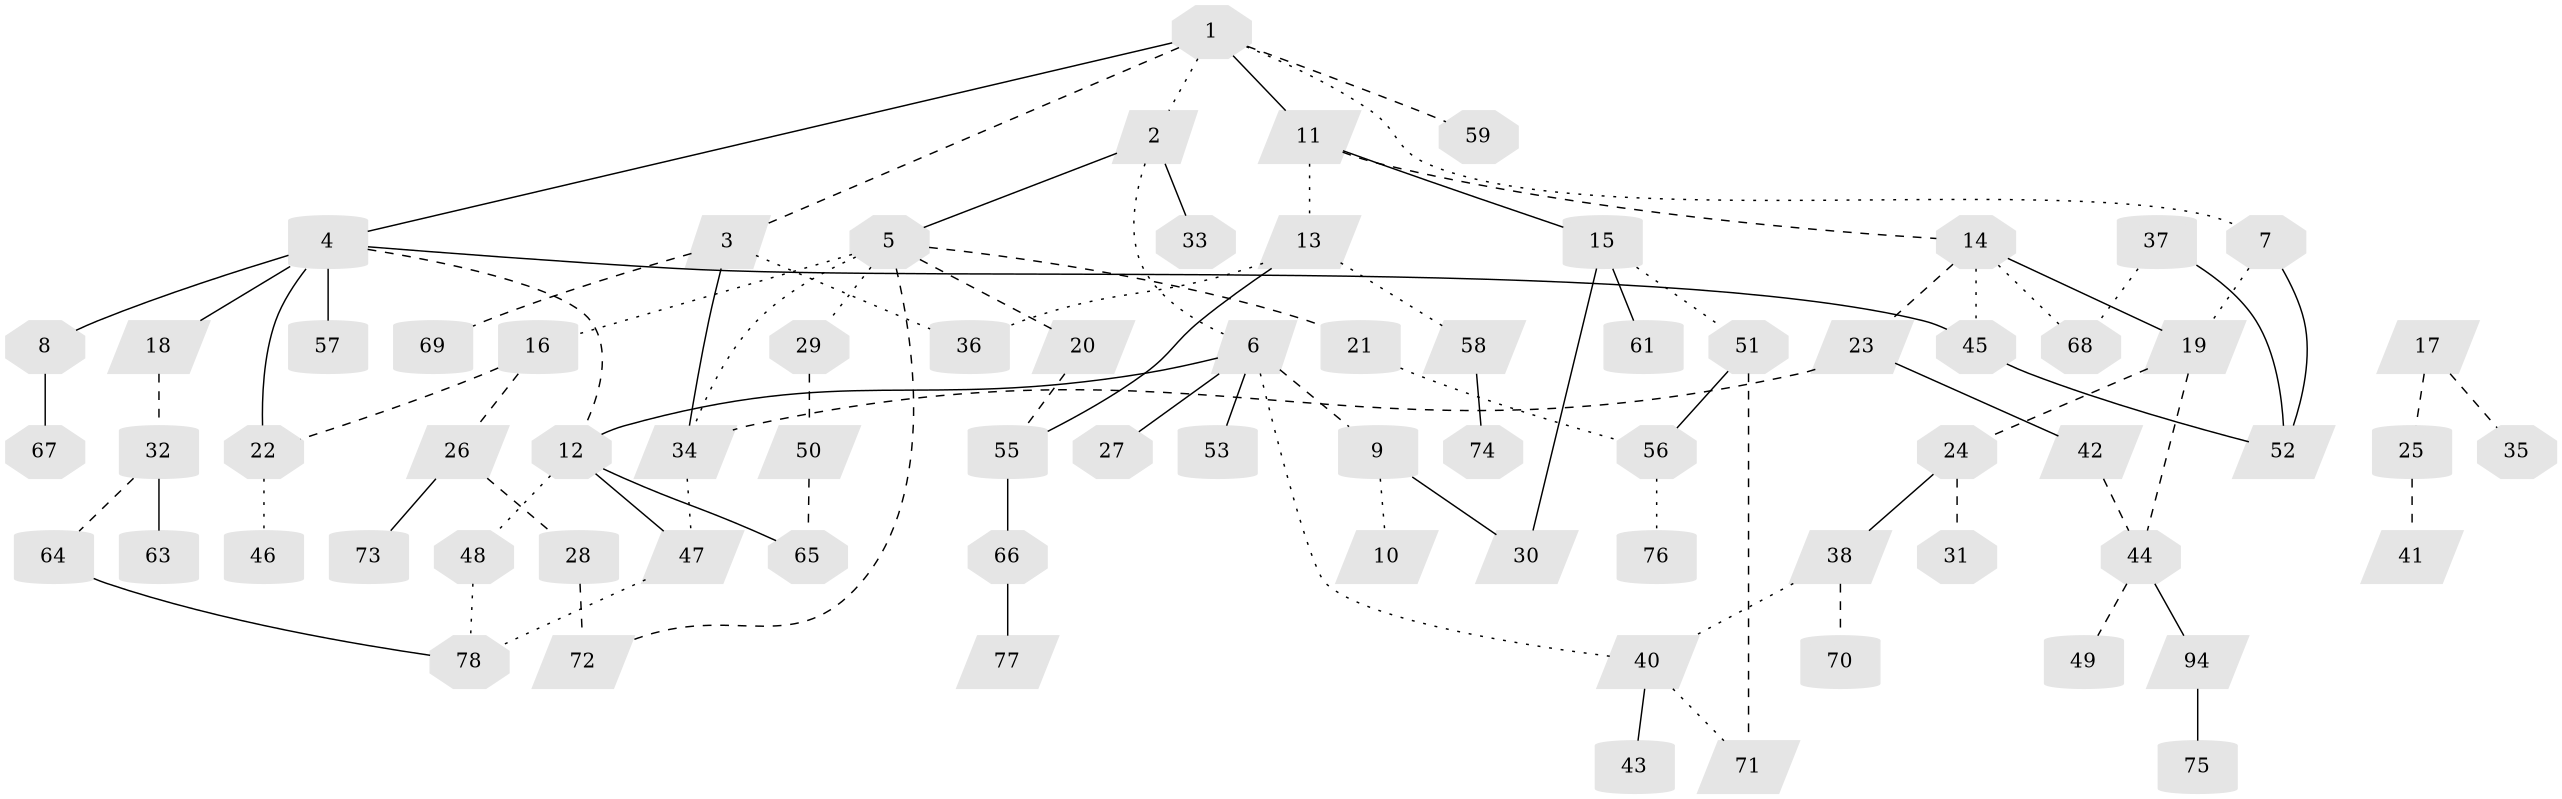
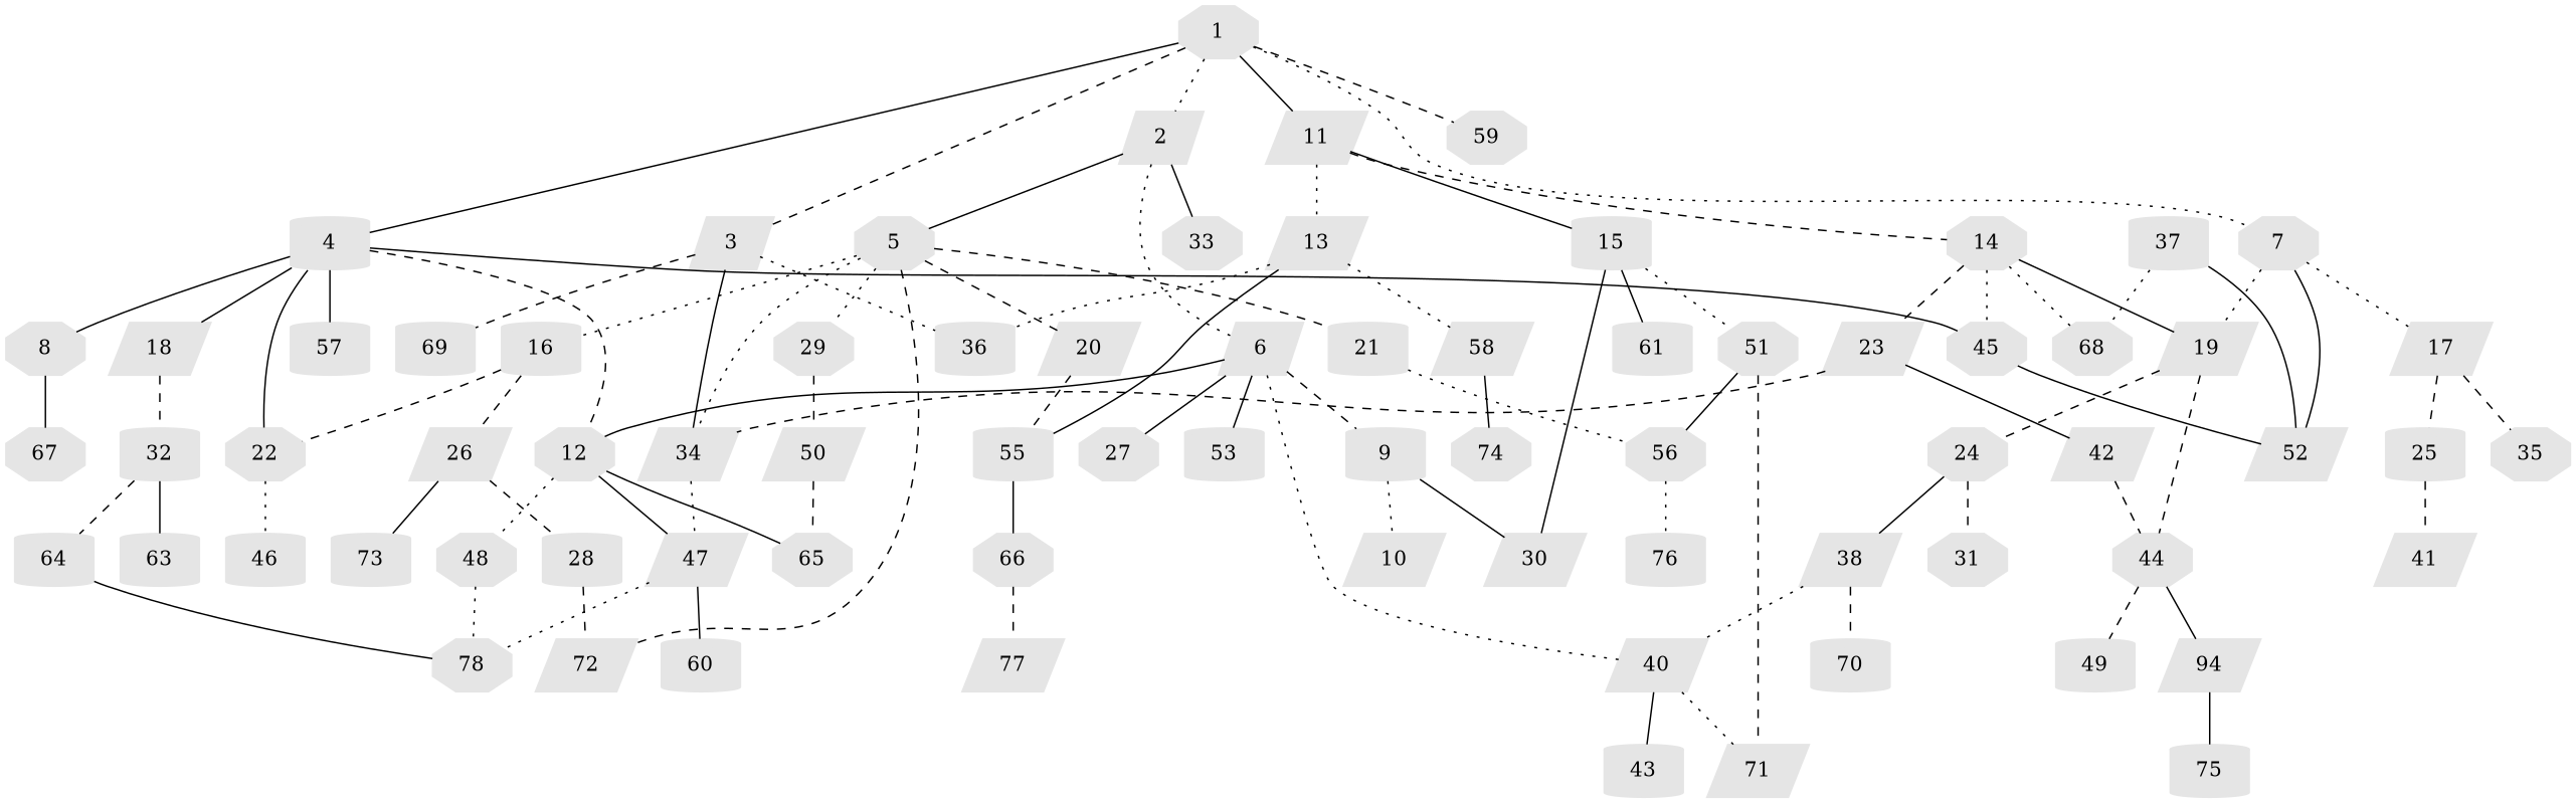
  graph {
    node [color=gray90 shape=parallelogram style=filled]
    edge [style=solid]
    2
    1 [shape=octagon]
    3
    4 [shape=cylinder]
    7 [shape=octagon]
    11
    59 [shape=octagon]
    5 [shape=octagon]
    6
    33 [shape=octagon]
    34
    36 [shape=cylinder]
    69 [shape=cylinder]
    8 [shape=octagon]
    12 [shape=octagon]
    18
    22 [shape=octagon]
    45 [shape=octagon]
    57 [shape=cylinder]
    17
    19
    52
    13
    14 [shape=octagon]
    15 [shape=cylinder]
    16 [shape=cylinder]
    20
    21 [shape=cylinder]
    29 [shape=octagon]
    72
    9 [shape=cylinder]
    27 [shape=octagon]
    40
    53 [shape=cylinder]
    47
    67 [shape=octagon]
    48 [shape=octagon]
    65 [shape=octagon]
    32 [shape=cylinder]
    46 [shape=cylinder]
    26
    55 [shape=cylinder]
    56 [shape=octagon]
    50
    10
    30
    43 [shape=cylinder]
    71
    25 [shape=cylinder]
    35 [shape=octagon]
    24 [shape=octagon]
    44 [shape=octagon]
    58
    23
    68 [shape=octagon]
    51 [shape=octagon]
    61 [shape=cylinder]
+   60 [shape=cylinder]
    78 [shape=octagon]
    66 [shape=octagon]
    74 [shape=octagon]
    42
    28 [shape=cylinder]
    73 [shape=cylinder]
    41
    63 [shape=cylinder]
    64 [shape=cylinder]
    31 [shape=octagon]
    38
    49 [shape=cylinder]
    n71 [label=94]
    76 [shape=cylinder]
    37 [shape=cylinder]
    70 [shape=cylinder]
    75 [shape=cylinder]
    77
    2 -- 5
    2 -- 6 [style=dotted]
    2 -- 33
    1 -- 2 [style=dotted]
    1 -- 3 [style=dashed]
    1 -- 4
    1 -- 7 [style=dotted]
    1 -- 11
    1 -- 59 [style=dashed]
    3 -- 34
    3 -- 36 [style=dotted]
    3 -- 69 [style=dashed]
    4 -- 8
    4 -- 12 [style=dashed]
    4 -- 18
    4 -- 22
    4 -- 45
    4 -- 57
+   7 -- 17 [style=dotted]
    7 -- 19 [style=dotted]
    7 -- 52
    11 -- 13 [style=dotted]
    11 -- 14 [style=dashed]
    11 -- 15
    5 -- 34 [style=dotted]
    5 -- 16 [style=dotted]
    5 -- 20 [style=dashed]
    5 -- 21 [style=dashed]
    5 -- 29 [style=dotted]
    5 -- 72 [style=dashed]
    6 -- 12
    6 -- 9 [style=dashed]
    6 -- 27
    6 -- 40 [style=dotted]
    6 -- 53
    34 -- 47 [style=dotted]
    8 -- 67
    12 -- 47
    12 -- 48 [style=dotted]
    12 -- 65
    18 -- 32 [style=dashed]
    22 -- 46 [style=dotted]
    45 -- 52
    17 -- 25 [style=dashed]
    17 -- 35 [style=dashed]
    19 -- 24 [style=dashed]
    19 -- 44 [style=dashed]
    13 -- 36 [style=dotted]
    13 -- 55
    13 -- 58 [style=dotted]
    14 -- 45 [style=dotted]
    14 -- 19
    14 -- 23 [style=dashed]
    14 -- 68 [style=dotted]
    15 -- 30
    15 -- 51 [style=dotted]
    15 -- 61
    16 -- 22 [style=dashed]
    16 -- 26 [style=dashed]
    20 -- 55 [style=dashed]
    21 -- 56 [style=dotted]
    29 -- 50 [style=dashed]
    9 -- 10 [style=dotted]
    9 -- 30
    40 -- 43
    40 -- 71 [style=dotted]
+   47 -- 60
    47 -- 78 [style=dotted]
    48 -- 78 [style=dotted]
    32 -- 63
    32 -- 64 [style=dashed]
    26 -- 28 [style=dashed]
    26 -- 73
    55 -- 66
    56 -- 76 [style=dotted]
    50 -- 65 [style=dashed]
    25 -- 41 [style=dashed]
    24 -- 31 [style=dashed]
    24 -- 38
    44 -- 49 [style=dashed]
    44 -- n71
    58 -- 74
    23 -- 34 [style=dashed]
    23 -- 42
    51 -- 56
    51 -- 71 [style=dashed]
-   66 -- 77
+   66 -- 77 [style=dashed]
    42 -- 44 [style=dashed]
    28 -- 72 [style=dashed]
    64 -- 78
    38 -- 40 [style=dotted]
    38 -- 70 [style=dashed]
    n71 -- 75
    37 -- 52
    37 -- 68 [style=dotted]
  }
